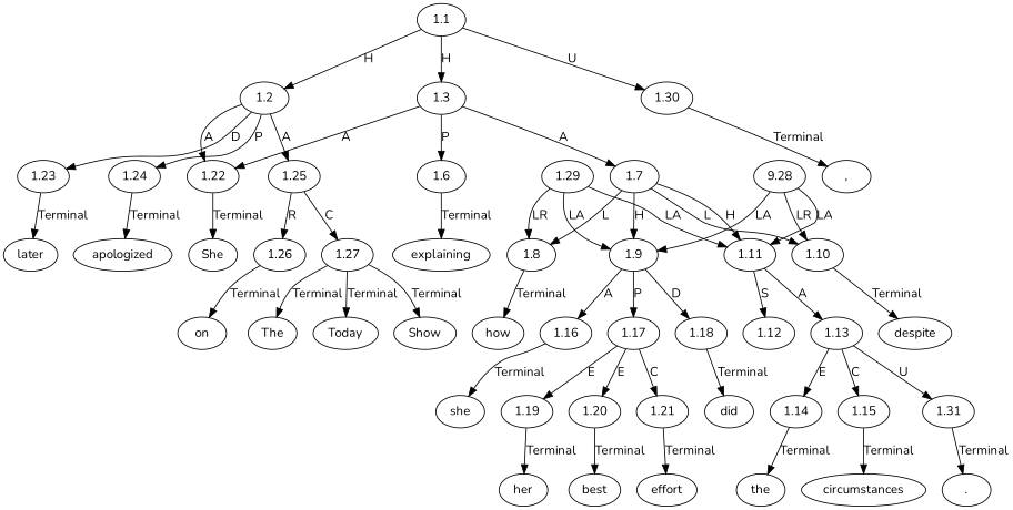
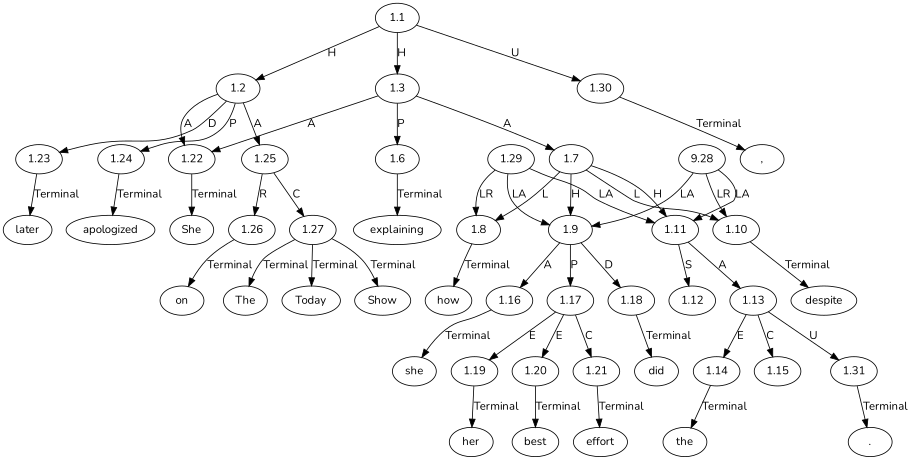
  digraph {
    fontname=Nunito
    node [fontname=Nunito ordering=out]
    edge [fontname=Nunito ordering=out]
    n1 [label=She]
    n2 [label=how]
    n3 [label=she]
    n4 [label=did]
    n5 [label=her]
    n6 [label=best]
    n7 [label=effort]
    n8 [label=despite]
    n9 [label=the]
-   n10 [label=circumstances]
    n11 [label="."]
    n12 [label=later]
    n13 [label=apologized]
    n14 [label=on]
    n15 [label=The]
    n16 [label=Today]
    n17 [label=Show]
    n18 [label=","]
    n19 [label=explaining]
    n20 [label=1.1]
    n21 [label=1.2]
    n22 [label=1.3]
    n23 [label=1.30]
    n24 [label=1.22]
    n25 [label=1.23]
    n26 [label=1.24]
    n27 [label=1.25]
    n28 [label=1.6]
    n29 [label=1.7]
    n30 [label=1.26]
    n31 [label=1.27]
    n32 [label=1.8]
    n33 [label=1.9]
    n34 [label=1.10]
    n35 [label=1.11]
    n36 [label=1.16]
    n37 [label=1.17]
    n38 [label=1.18]
    n39 [label=1.12]
    n40 [label=1.13]
    n41 [label=1.19]
    n42 [label=1.20]
    n43 [label=1.21]
    n44 [label=1.14]
    n45 [label=1.15]
    n46 [label=1.31]
    n47 [label=9.28]
    n48 [label=1.29]
    n20 -> n21 [label=H]
    n20 -> n22 [label=H]
    n20 -> n23 [label=U]
    n21 -> n24 [label=A]
    n21 -> n25 [label=D]
    n21 -> n26 [label=P]
    n21 -> n27 [label=A]
    n22 -> n24 [label=A]
    n22 -> n28 [label=P]
    n22 -> n29 [label=A]
    n23 -> n18 [label=Terminal]
    n24 -> n1 [label=Terminal]
    n25 -> n12 [label=Terminal]
    n26 -> n13 [label=Terminal]
    n27 -> n30 [label=R]
    n27 -> n31 [label=C]
    n28 -> n19 [label=Terminal]
    n29 -> n32 [label=L]
    n29 -> n33 [label=H]
    n29 -> n34 [label=L]
    n29 -> n35 [label=H]
    n30 -> n14 [label=Terminal]
    n31 -> n15 [label=Terminal]
    n31 -> n16 [label=Terminal]
    n31 -> n17 [label=Terminal]
    n32 -> n2 [label=Terminal]
    n33 -> n36 [label=A]
    n33 -> n37 [label=P]
    n33 -> n38 [label=D]
    n34 -> n8 [label=Terminal]
    n35 -> n39 [label=S]
    n35 -> n40 [label=A]
    n36 -> n3 [label=Terminal]
    n37 -> n41 [label=E]
    n37 -> n42 [label=E]
    n37 -> n43 [label=C]
    n38 -> n4 [label=Terminal]
    n40 -> n44 [label=E]
    n40 -> n45 [label=C]
    n40 -> n46 [label=U]
    n41 -> n5 [label=Terminal]
    n42 -> n6 [label=Terminal]
    n43 -> n7 [label=Terminal]
    n44 -> n9 [label=Terminal]
-   n45 -> n10 [label=Terminal]
    n46 -> n11 [label=Terminal]
    n47 -> n33 [label=LA]
    n47 -> n34 [label=LR]
    n47 -> n35 [label=LA]
    n48 -> n32 [label=LR]
    n48 -> n33 [label=LA]
    n48 -> n35 [label=LA]
  }
